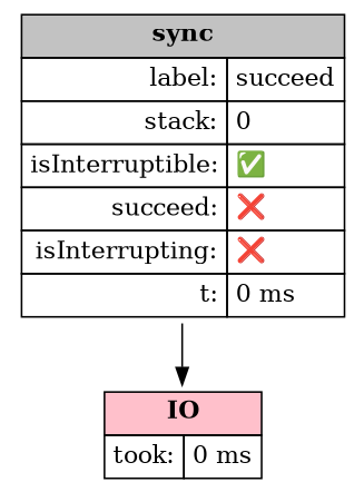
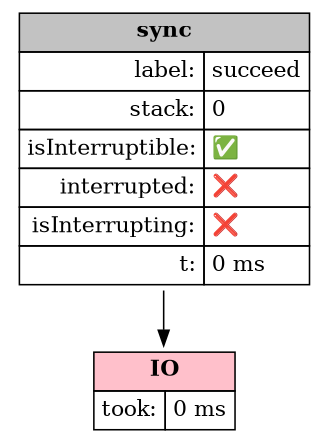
  digraph {
    node [shape=none]
-   n1 [label=<<table CELLPADDING="4" BORDER="0" CELLBORDER="1" CELLSPACING="0"><tr><td BGCOLOR="gray76" colspan='2'><b>sync</b></td></tr><tr><td align='right'>label:</td><td align='left'>succeed</td></tr><tr><td align='right'>stack:</td><td align='left'>0</td></tr><tr><td align='right'>isInterruptible:</td><td align='left'>✅</td></tr><tr><td align='right'>succeed:</td><td align='left'>❌</td></tr><tr><td align='right'>isInterrupting:</td><td align='left'>❌</td></tr><tr><td align='right'>t:</td><td align='left'>0 ms</td></tr></table>>]
+   n1 [label=<<table CELLPADDING="4" BORDER="0" CELLBORDER="1" CELLSPACING="0"><tr><td BGCOLOR="gray76" colspan='2'><b>sync</b></td></tr><tr><td align='right'>label:</td><td align='left'>succeed</td></tr><tr><td align='right'>stack:</td><td align='left'>0</td></tr><tr><td align='right'>isInterruptible:</td><td align='left'>✅</td></tr><tr><td align='right'>interrupted:</td><td align='left'>❌</td></tr><tr><td align='right'>isInterrupting:</td><td align='left'>❌</td></tr><tr><td align='right'>t:</td><td align='left'>0 ms</td></tr></table>>]
    n2 [label=<<table CELLPADDING="4" BORDER="0" CELLBORDER="1" CELLSPACING="0"><tr><td BGCOLOR="pink" colspan='2'><b>IO</b></td></tr><tr><td align='right'>took:</td><td align='left'>0 ms</td></tr></table>>]
    n1 -> n2
  }
